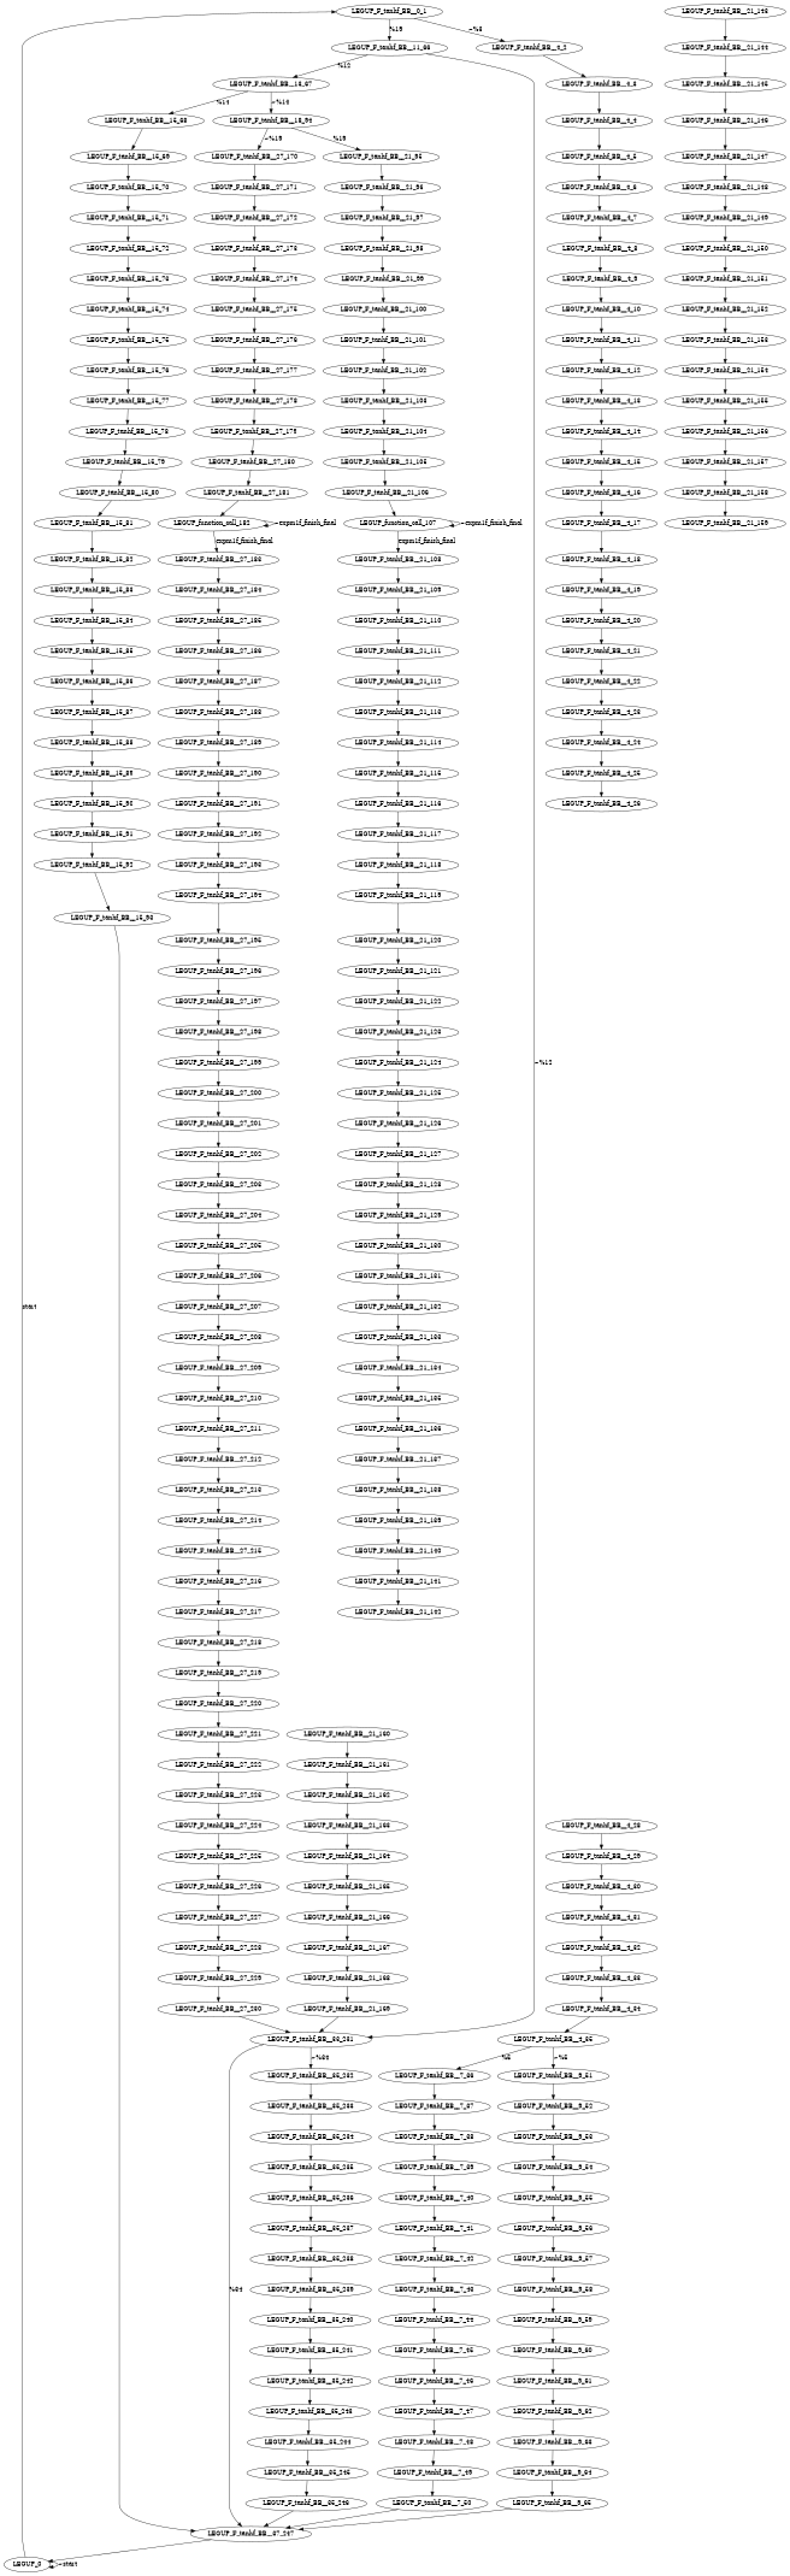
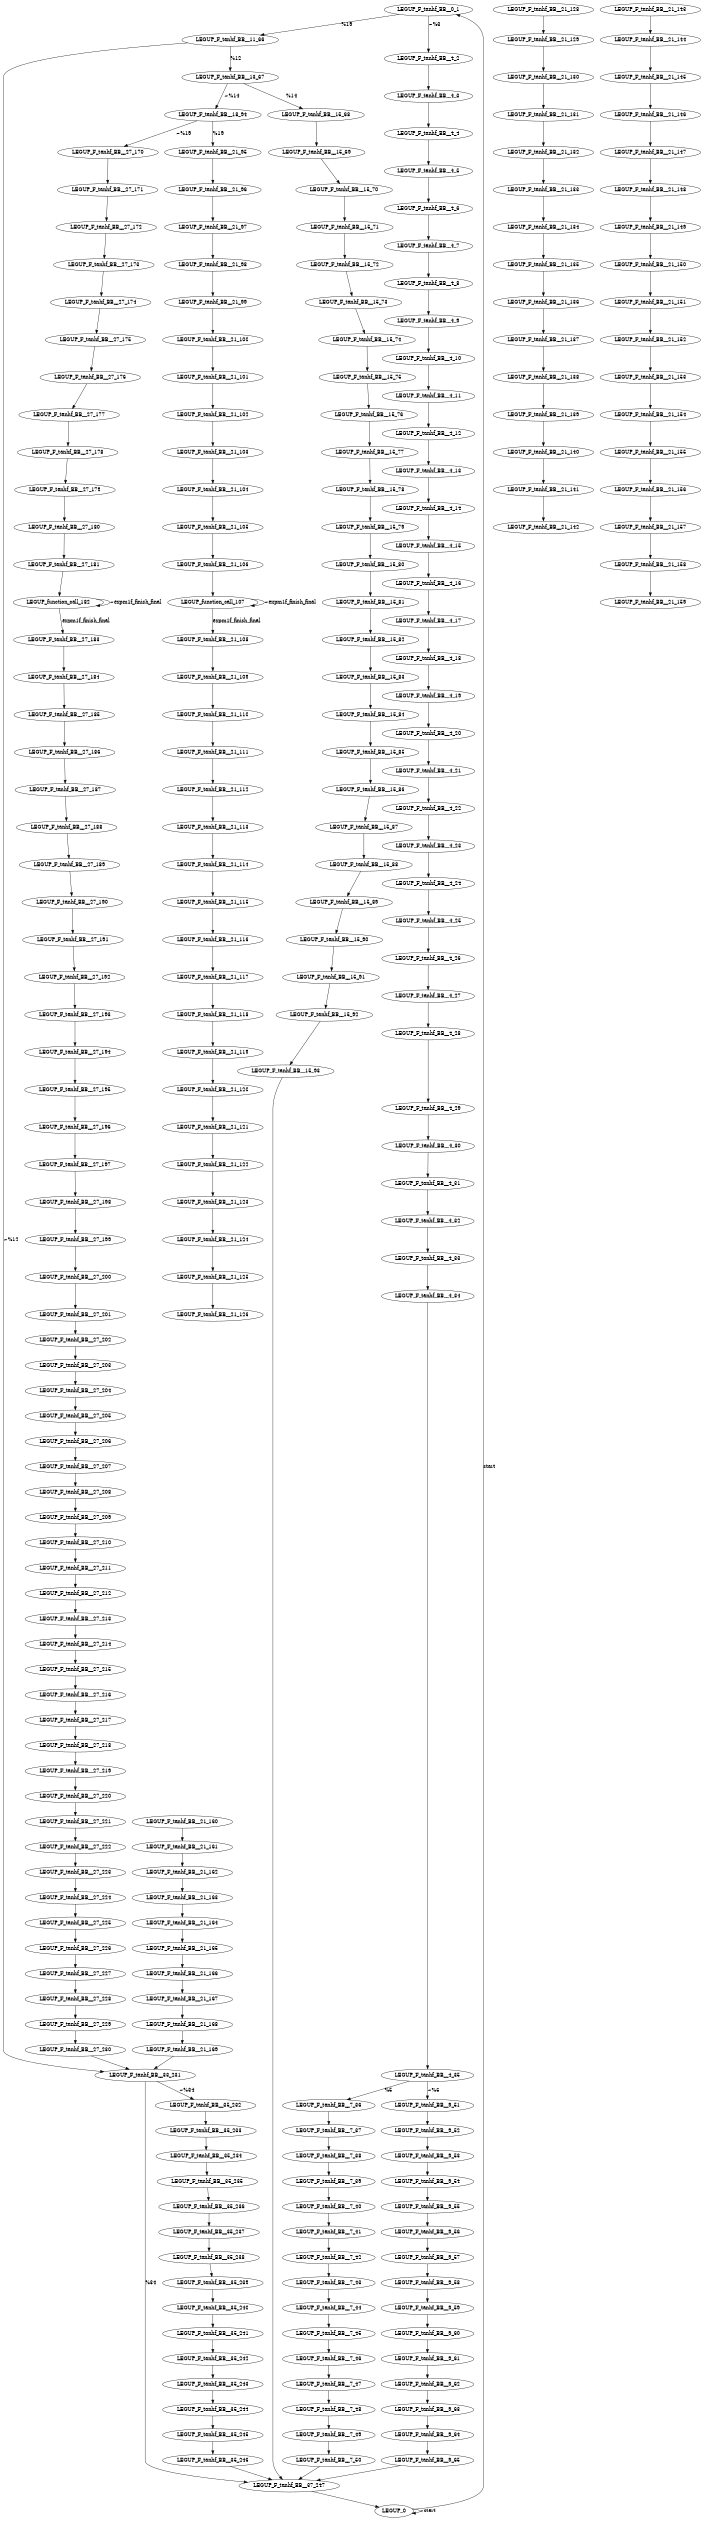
  digraph {
    n1 [label=LEGUP_F_tanhf_BB__0_1]
    n2 [label=LEGUP_F_tanhf_BB__11_66]
    n3 [label=LEGUP_F_tanhf_BB__4_2]
    n4 [label=LEGUP_F_tanhf_BB__13_67]
    n5 [label=LEGUP_F_tanhf_BB__33_231]
    n6 [label=LEGUP_F_tanhf_BB__4_3]
    n7 [label=LEGUP_0]
    n8 [label=LEGUP_F_tanhf_BB__15_68]
    n9 [label=LEGUP_F_tanhf_BB__18_94]
    n10 [label=LEGUP_F_tanhf_BB__37_247]
    n11 [label=LEGUP_F_tanhf_BB__35_232]
    n12 [label=LEGUP_F_tanhf_BB__4_4]
    n13 [label=LEGUP_F_tanhf_BB__4_5]
    n14 [label=LEGUP_F_tanhf_BB__4_6]
    n15 [label=LEGUP_F_tanhf_BB__4_7]
    n16 [label=LEGUP_F_tanhf_BB__4_8]
    n17 [label=LEGUP_F_tanhf_BB__4_9]
    n18 [label=LEGUP_F_tanhf_BB__4_10]
    n19 [label=LEGUP_F_tanhf_BB__4_11]
    n20 [label=LEGUP_F_tanhf_BB__4_12]
    n21 [label=LEGUP_F_tanhf_BB__4_13]
    n22 [label=LEGUP_F_tanhf_BB__4_14]
    n23 [label=LEGUP_F_tanhf_BB__4_15]
    n24 [label=LEGUP_F_tanhf_BB__4_16]
    n25 [label=LEGUP_F_tanhf_BB__4_17]
    n26 [label=LEGUP_F_tanhf_BB__4_18]
    n27 [label=LEGUP_F_tanhf_BB__4_19]
    n28 [label=LEGUP_F_tanhf_BB__4_20]
    n29 [label=LEGUP_F_tanhf_BB__4_21]
    n30 [label=LEGUP_F_tanhf_BB__4_22]
    n31 [label=LEGUP_F_tanhf_BB__4_23]
    n32 [label=LEGUP_F_tanhf_BB__4_24]
    n33 [label=LEGUP_F_tanhf_BB__4_25]
    n34 [label=LEGUP_F_tanhf_BB__4_26]
+   n35 [label=LEGUP_F_tanhf_BB__4_27]
    n36 [label=LEGUP_F_tanhf_BB__4_28]
    n37 [label=LEGUP_F_tanhf_BB__4_29]
    n38 [label=LEGUP_F_tanhf_BB__4_30]
    n39 [label=LEGUP_F_tanhf_BB__4_31]
    n40 [label=LEGUP_F_tanhf_BB__4_32]
    n41 [label=LEGUP_F_tanhf_BB__4_33]
    n42 [label=LEGUP_F_tanhf_BB__4_34]
    n43 [label=LEGUP_F_tanhf_BB__4_35]
    n44 [label=LEGUP_F_tanhf_BB__7_36]
    n45 [label=LEGUP_F_tanhf_BB__9_51]
    n46 [label=LEGUP_F_tanhf_BB__7_37]
    n47 [label=LEGUP_F_tanhf_BB__9_52]
    n48 [label=LEGUP_F_tanhf_BB__7_38]
    n49 [label=LEGUP_F_tanhf_BB__9_53]
    n50 [label=LEGUP_F_tanhf_BB__7_39]
    n51 [label=LEGUP_F_tanhf_BB__7_40]
    n52 [label=LEGUP_F_tanhf_BB__7_41]
    n53 [label=LEGUP_F_tanhf_BB__7_42]
    n54 [label=LEGUP_F_tanhf_BB__7_43]
    n55 [label=LEGUP_F_tanhf_BB__7_44]
    n56 [label=LEGUP_F_tanhf_BB__7_45]
    n57 [label=LEGUP_F_tanhf_BB__7_46]
    n58 [label=LEGUP_F_tanhf_BB__7_47]
    n59 [label=LEGUP_F_tanhf_BB__7_48]
    n60 [label=LEGUP_F_tanhf_BB__7_49]
    n61 [label=LEGUP_F_tanhf_BB__7_50]
    n62 [label=LEGUP_F_tanhf_BB__9_54]
    n63 [label=LEGUP_F_tanhf_BB__9_55]
    n64 [label=LEGUP_F_tanhf_BB__9_56]
    n65 [label=LEGUP_F_tanhf_BB__9_57]
    n66 [label=LEGUP_F_tanhf_BB__9_58]
    n67 [label=LEGUP_F_tanhf_BB__9_59]
    n68 [label=LEGUP_F_tanhf_BB__9_60]
    n69 [label=LEGUP_F_tanhf_BB__9_61]
    n70 [label=LEGUP_F_tanhf_BB__9_62]
    n71 [label=LEGUP_F_tanhf_BB__9_63]
    n72 [label=LEGUP_F_tanhf_BB__9_64]
    n73 [label=LEGUP_F_tanhf_BB__9_65]
    n74 [label=LEGUP_F_tanhf_BB__15_69]
    n75 [label=LEGUP_F_tanhf_BB__21_95]
    n76 [label=LEGUP_F_tanhf_BB__27_170]
    n77 [label=LEGUP_F_tanhf_BB__35_233]
    n78 [label=LEGUP_F_tanhf_BB__15_70]
    n79 [label=LEGUP_F_tanhf_BB__21_96]
    n80 [label=LEGUP_F_tanhf_BB__27_171]
    n81 [label=LEGUP_F_tanhf_BB__15_71]
    n82 [label=LEGUP_F_tanhf_BB__15_72]
    n83 [label=LEGUP_F_tanhf_BB__15_73]
    n84 [label=LEGUP_F_tanhf_BB__15_74]
    n85 [label=LEGUP_F_tanhf_BB__15_75]
    n86 [label=LEGUP_F_tanhf_BB__15_76]
    n87 [label=LEGUP_F_tanhf_BB__15_77]
    n88 [label=LEGUP_F_tanhf_BB__15_78]
    n89 [label=LEGUP_F_tanhf_BB__15_79]
    n90 [label=LEGUP_F_tanhf_BB__15_80]
    n91 [label=LEGUP_F_tanhf_BB__15_81]
    n92 [label=LEGUP_F_tanhf_BB__15_82]
    n93 [label=LEGUP_F_tanhf_BB__15_83]
    n94 [label=LEGUP_F_tanhf_BB__15_84]
    n95 [label=LEGUP_F_tanhf_BB__15_85]
    n96 [label=LEGUP_F_tanhf_BB__15_86]
    n97 [label=LEGUP_F_tanhf_BB__15_87]
    n98 [label=LEGUP_F_tanhf_BB__15_88]
    n99 [label=LEGUP_F_tanhf_BB__15_89]
    n100 [label=LEGUP_F_tanhf_BB__15_90]
    n101 [label=LEGUP_F_tanhf_BB__15_91]
    n102 [label=LEGUP_F_tanhf_BB__15_92]
    n103 [label=LEGUP_F_tanhf_BB__15_93]
    n104 [label=LEGUP_F_tanhf_BB__21_97]
    n105 [label=LEGUP_F_tanhf_BB__27_172]
    n106 [label=LEGUP_F_tanhf_BB__21_98]
    n107 [label=LEGUP_F_tanhf_BB__21_99]
    n108 [label=LEGUP_F_tanhf_BB__21_100]
    n109 [label=LEGUP_F_tanhf_BB__21_101]
    n110 [label=LEGUP_F_tanhf_BB__21_102]
    n111 [label=LEGUP_F_tanhf_BB__21_103]
    n112 [label=LEGUP_F_tanhf_BB__21_104]
    n113 [label=LEGUP_F_tanhf_BB__21_105]
    n114 [label=LEGUP_F_tanhf_BB__21_106]
    n115 [label=LEGUP_function_call_107]
    n116 [label=LEGUP_F_tanhf_BB__21_108]
    n117 [label=LEGUP_F_tanhf_BB__21_109]
    n118 [label=LEGUP_F_tanhf_BB__21_110]
    n119 [label=LEGUP_F_tanhf_BB__21_111]
    n120 [label=LEGUP_F_tanhf_BB__21_112]
    n121 [label=LEGUP_F_tanhf_BB__21_113]
    n122 [label=LEGUP_F_tanhf_BB__21_114]
    n123 [label=LEGUP_F_tanhf_BB__21_115]
    n124 [label=LEGUP_F_tanhf_BB__21_116]
    n125 [label=LEGUP_F_tanhf_BB__21_117]
    n126 [label=LEGUP_F_tanhf_BB__21_118]
    n127 [label=LEGUP_F_tanhf_BB__21_119]
    n128 [label=LEGUP_F_tanhf_BB__21_120]
    n129 [label=LEGUP_F_tanhf_BB__21_121]
    n130 [label=LEGUP_F_tanhf_BB__21_122]
    n131 [label=LEGUP_F_tanhf_BB__21_123]
    n132 [label=LEGUP_F_tanhf_BB__21_124]
    n133 [label=LEGUP_F_tanhf_BB__21_125]
    n134 [label=LEGUP_F_tanhf_BB__21_126]
-   n135 [label=LEGUP_F_tanhf_BB__21_127]
    n136 [label=LEGUP_F_tanhf_BB__21_128]
    n137 [label=LEGUP_F_tanhf_BB__21_129]
    n138 [label=LEGUP_F_tanhf_BB__21_130]
    n139 [label=LEGUP_F_tanhf_BB__21_131]
    n140 [label=LEGUP_F_tanhf_BB__21_132]
    n141 [label=LEGUP_F_tanhf_BB__21_133]
    n142 [label=LEGUP_F_tanhf_BB__21_134]
    n143 [label=LEGUP_F_tanhf_BB__21_135]
    n144 [label=LEGUP_F_tanhf_BB__21_136]
    n145 [label=LEGUP_F_tanhf_BB__21_137]
    n146 [label=LEGUP_F_tanhf_BB__21_138]
    n147 [label=LEGUP_F_tanhf_BB__21_139]
    n148 [label=LEGUP_F_tanhf_BB__21_140]
    n149 [label=LEGUP_F_tanhf_BB__21_141]
    n150 [label=LEGUP_F_tanhf_BB__21_142]
    n151 [label=LEGUP_F_tanhf_BB__21_143]
    n152 [label=LEGUP_F_tanhf_BB__21_144]
    n153 [label=LEGUP_F_tanhf_BB__21_145]
    n154 [label=LEGUP_F_tanhf_BB__21_146]
    n155 [label=LEGUP_F_tanhf_BB__21_147]
    n156 [label=LEGUP_F_tanhf_BB__21_148]
    n157 [label=LEGUP_F_tanhf_BB__21_149]
    n158 [label=LEGUP_F_tanhf_BB__21_150]
    n159 [label=LEGUP_F_tanhf_BB__21_151]
    n160 [label=LEGUP_F_tanhf_BB__21_152]
    n161 [label=LEGUP_F_tanhf_BB__21_153]
    n162 [label=LEGUP_F_tanhf_BB__21_154]
    n163 [label=LEGUP_F_tanhf_BB__21_155]
    n164 [label=LEGUP_F_tanhf_BB__21_156]
    n165 [label=LEGUP_F_tanhf_BB__21_157]
    n166 [label=LEGUP_F_tanhf_BB__21_158]
    n167 [label=LEGUP_F_tanhf_BB__21_159]
    n168 [label=LEGUP_F_tanhf_BB__21_160]
    n169 [label=LEGUP_F_tanhf_BB__21_161]
    n170 [label=LEGUP_F_tanhf_BB__21_162]
    n171 [label=LEGUP_F_tanhf_BB__21_163]
    n172 [label=LEGUP_F_tanhf_BB__21_164]
    n173 [label=LEGUP_F_tanhf_BB__21_165]
    n174 [label=LEGUP_F_tanhf_BB__21_166]
    n175 [label=LEGUP_F_tanhf_BB__21_167]
    n176 [label=LEGUP_F_tanhf_BB__21_168]
    n177 [label=LEGUP_F_tanhf_BB__21_169]
    n178 [label=LEGUP_F_tanhf_BB__27_173]
    n179 [label=LEGUP_F_tanhf_BB__27_174]
    n180 [label=LEGUP_F_tanhf_BB__27_175]
    n181 [label=LEGUP_F_tanhf_BB__27_176]
    n182 [label=LEGUP_F_tanhf_BB__27_177]
    n183 [label=LEGUP_F_tanhf_BB__27_178]
    n184 [label=LEGUP_F_tanhf_BB__27_179]
    n185 [label=LEGUP_F_tanhf_BB__27_180]
    n186 [label=LEGUP_F_tanhf_BB__27_181]
    n187 [label=LEGUP_function_call_182]
    n188 [label=LEGUP_F_tanhf_BB__27_183]
    n189 [label=LEGUP_F_tanhf_BB__27_184]
    n190 [label=LEGUP_F_tanhf_BB__27_185]
    n191 [label=LEGUP_F_tanhf_BB__27_186]
    n192 [label=LEGUP_F_tanhf_BB__27_187]
    n193 [label=LEGUP_F_tanhf_BB__27_188]
    n194 [label=LEGUP_F_tanhf_BB__27_189]
    n195 [label=LEGUP_F_tanhf_BB__27_190]
    n196 [label=LEGUP_F_tanhf_BB__27_191]
    n197 [label=LEGUP_F_tanhf_BB__27_192]
    n198 [label=LEGUP_F_tanhf_BB__27_193]
    n199 [label=LEGUP_F_tanhf_BB__27_194]
    n200 [label=LEGUP_F_tanhf_BB__27_195]
    n201 [label=LEGUP_F_tanhf_BB__27_196]
    n202 [label=LEGUP_F_tanhf_BB__27_197]
    n203 [label=LEGUP_F_tanhf_BB__27_198]
    n204 [label=LEGUP_F_tanhf_BB__27_199]
    n205 [label=LEGUP_F_tanhf_BB__27_200]
    n206 [label=LEGUP_F_tanhf_BB__27_201]
    n207 [label=LEGUP_F_tanhf_BB__27_202]
    n208 [label=LEGUP_F_tanhf_BB__27_203]
    n209 [label=LEGUP_F_tanhf_BB__27_204]
    n210 [label=LEGUP_F_tanhf_BB__27_205]
    n211 [label=LEGUP_F_tanhf_BB__27_206]
    n212 [label=LEGUP_F_tanhf_BB__27_207]
    n213 [label=LEGUP_F_tanhf_BB__27_208]
    n214 [label=LEGUP_F_tanhf_BB__27_209]
    n215 [label=LEGUP_F_tanhf_BB__27_210]
    n216 [label=LEGUP_F_tanhf_BB__27_211]
    n217 [label=LEGUP_F_tanhf_BB__27_212]
    n218 [label=LEGUP_F_tanhf_BB__27_213]
    n219 [label=LEGUP_F_tanhf_BB__27_214]
    n220 [label=LEGUP_F_tanhf_BB__27_215]
    n221 [label=LEGUP_F_tanhf_BB__27_216]
    n222 [label=LEGUP_F_tanhf_BB__27_217]
    n223 [label=LEGUP_F_tanhf_BB__27_218]
    n224 [label=LEGUP_F_tanhf_BB__27_219]
    n225 [label=LEGUP_F_tanhf_BB__27_220]
    n226 [label=LEGUP_F_tanhf_BB__27_221]
    n227 [label=LEGUP_F_tanhf_BB__27_222]
    n228 [label=LEGUP_F_tanhf_BB__27_223]
    n229 [label=LEGUP_F_tanhf_BB__27_224]
    n230 [label=LEGUP_F_tanhf_BB__27_225]
    n231 [label=LEGUP_F_tanhf_BB__27_226]
    n232 [label=LEGUP_F_tanhf_BB__27_227]
    n233 [label=LEGUP_F_tanhf_BB__27_228]
    n234 [label=LEGUP_F_tanhf_BB__27_229]
    n235 [label=LEGUP_F_tanhf_BB__27_230]
    n236 [label=LEGUP_F_tanhf_BB__35_234]
    n237 [label=LEGUP_F_tanhf_BB__35_235]
    n238 [label=LEGUP_F_tanhf_BB__35_236]
    n239 [label=LEGUP_F_tanhf_BB__35_237]
    n240 [label=LEGUP_F_tanhf_BB__35_238]
    n241 [label=LEGUP_F_tanhf_BB__35_239]
    n242 [label=LEGUP_F_tanhf_BB__35_240]
    n243 [label=LEGUP_F_tanhf_BB__35_241]
    n244 [label=LEGUP_F_tanhf_BB__35_242]
    n245 [label=LEGUP_F_tanhf_BB__35_243]
    n246 [label=LEGUP_F_tanhf_BB__35_244]
    n247 [label=LEGUP_F_tanhf_BB__35_245]
    n248 [label=LEGUP_F_tanhf_BB__35_246]
    n1 -> n2 [label="%19"]
    n1 -> n3 [label="~%3"]
    n2 -> n4 [label="%12"]
    n2 -> n5 [label="~%12"]
    n3 -> n6
    n4 -> n8 [label="%14"]
    n4 -> n9 [label="~%14"]
    n5 -> n10 [label="%34"]
    n5 -> n11 [label="~%34"]
    n6 -> n12
    n7 -> n1 [label=start]
    n7 -> n7 [label="~start"]
    n8 -> n74
    n9 -> n75 [label="%19"]
    n9 -> n76 [label="~%19"]
    n10 -> n7
    n11 -> n77
    n12 -> n13
    n13 -> n14
    n14 -> n15
    n15 -> n16
    n16 -> n17
    n17 -> n18
    n18 -> n19
    n19 -> n20
    n20 -> n21
    n21 -> n22
    n22 -> n23
    n23 -> n24
    n24 -> n25
    n25 -> n26
    n26 -> n27
    n27 -> n28
    n28 -> n29
    n29 -> n30
    n30 -> n31
    n31 -> n32
    n32 -> n33
    n33 -> n34
+   n34 -> n35
+   n35 -> n36
    n36 -> n37
    n37 -> n38
    n38 -> n39
    n39 -> n40
    n40 -> n41
    n41 -> n42
    n42 -> n43
    n43 -> n44 [label="%5"]
    n43 -> n45 [label="~%5"]
    n44 -> n46
    n45 -> n47
    n46 -> n48
    n47 -> n49
    n48 -> n50
    n49 -> n62
    n50 -> n51
    n51 -> n52
    n52 -> n53
    n53 -> n54
    n54 -> n55
    n55 -> n56
    n56 -> n57
    n57 -> n58
    n58 -> n59
    n59 -> n60
    n60 -> n61
    n61 -> n10
    n62 -> n63
    n63 -> n64
    n64 -> n65
    n65 -> n66
    n66 -> n67
    n67 -> n68
    n68 -> n69
    n69 -> n70
    n70 -> n71
    n71 -> n72
    n72 -> n73
    n73 -> n10
    n74 -> n78
    n75 -> n79
    n76 -> n80
    n77 -> n236
    n78 -> n81
    n79 -> n104
    n80 -> n105
    n81 -> n82
    n82 -> n83
    n83 -> n84
    n84 -> n85
    n85 -> n86
    n86 -> n87
    n87 -> n88
    n88 -> n89
    n89 -> n90
    n90 -> n91
    n91 -> n92
    n92 -> n93
    n93 -> n94
    n94 -> n95
    n95 -> n96
    n96 -> n97
    n97 -> n98
    n98 -> n99
    n99 -> n100
    n100 -> n101
    n101 -> n102
    n102 -> n103
    n103 -> n10
    n104 -> n106
    n105 -> n178
    n106 -> n107
    n107 -> n108
    n108 -> n109
    n109 -> n110
    n110 -> n111
    n111 -> n112
    n112 -> n113
    n113 -> n114
    n114 -> n115
    n115 -> n115 [label="~expm1f_finish_final"]
    n115 -> n116 [label=expm1f_finish_final]
    n116 -> n117
    n117 -> n118
    n118 -> n119
    n119 -> n120
    n120 -> n121
    n121 -> n122
    n122 -> n123
    n123 -> n124
    n124 -> n125
    n125 -> n126
    n126 -> n127
    n127 -> n128
    n128 -> n129
    n129 -> n130
    n130 -> n131
    n131 -> n132
    n132 -> n133
    n133 -> n134
-   n134 -> n135
-   n135 -> n136
    n136 -> n137
    n137 -> n138
    n138 -> n139
    n139 -> n140
    n140 -> n141
    n141 -> n142
    n142 -> n143
    n143 -> n144
    n144 -> n145
    n145 -> n146
    n146 -> n147
    n147 -> n148
    n148 -> n149
    n149 -> n150
    n151 -> n152
    n152 -> n153
    n153 -> n154
    n154 -> n155
    n155 -> n156
    n156 -> n157
    n157 -> n158
    n158 -> n159
    n159 -> n160
    n160 -> n161
    n161 -> n162
    n162 -> n163
    n163 -> n164
    n164 -> n165
    n165 -> n166
    n166 -> n167
    n168 -> n169
    n169 -> n170
    n170 -> n171
    n171 -> n172
    n172 -> n173
    n173 -> n174
    n174 -> n175
    n175 -> n176
    n176 -> n177
    n177 -> n5
    n178 -> n179
    n179 -> n180
    n180 -> n181
    n181 -> n182
    n182 -> n183
    n183 -> n184
    n184 -> n185
    n185 -> n186
    n186 -> n187
    n187 -> n187 [label="~expm1f_finish_final"]
    n187 -> n188 [label=expm1f_finish_final]
    n188 -> n189
    n189 -> n190
    n190 -> n191
    n191 -> n192
    n192 -> n193
    n193 -> n194
    n194 -> n195
    n195 -> n196
    n196 -> n197
    n197 -> n198
    n198 -> n199
    n199 -> n200
    n200 -> n201
    n201 -> n202
    n202 -> n203
    n203 -> n204
    n204 -> n205
    n205 -> n206
    n206 -> n207
    n207 -> n208
    n208 -> n209
    n209 -> n210
    n210 -> n211
    n211 -> n212
    n212 -> n213
    n213 -> n214
    n214 -> n215
    n215 -> n216
    n216 -> n217
    n217 -> n218
    n218 -> n219
    n219 -> n220
    n220 -> n221
    n221 -> n222
    n222 -> n223
    n223 -> n224
    n224 -> n225
    n225 -> n226
    n226 -> n227
    n227 -> n228
    n228 -> n229
    n229 -> n230
    n230 -> n231
    n231 -> n232
    n232 -> n233
    n233 -> n234
    n234 -> n235
    n235 -> n5
    n236 -> n237
    n237 -> n238
    n238 -> n239
    n239 -> n240
    n240 -> n241
    n241 -> n242
    n242 -> n243
    n243 -> n244
    n244 -> n245
    n245 -> n246
    n246 -> n247
    n247 -> n248
    n248 -> n10
  }
